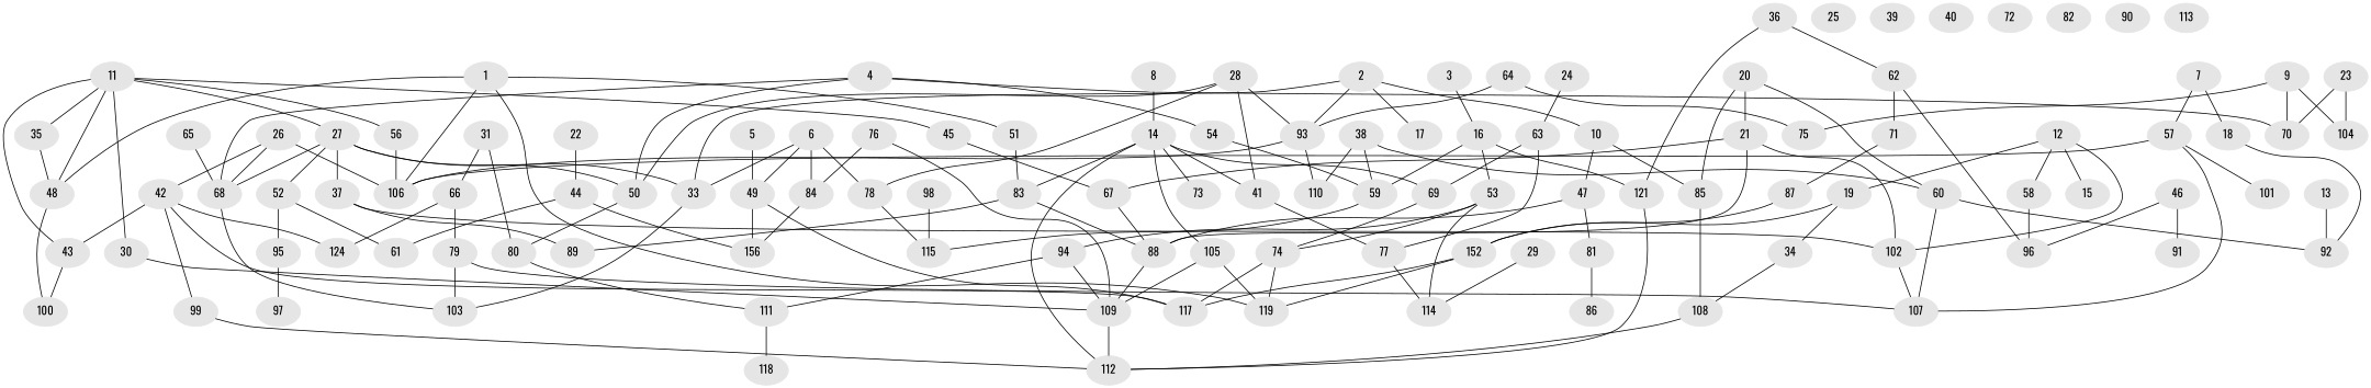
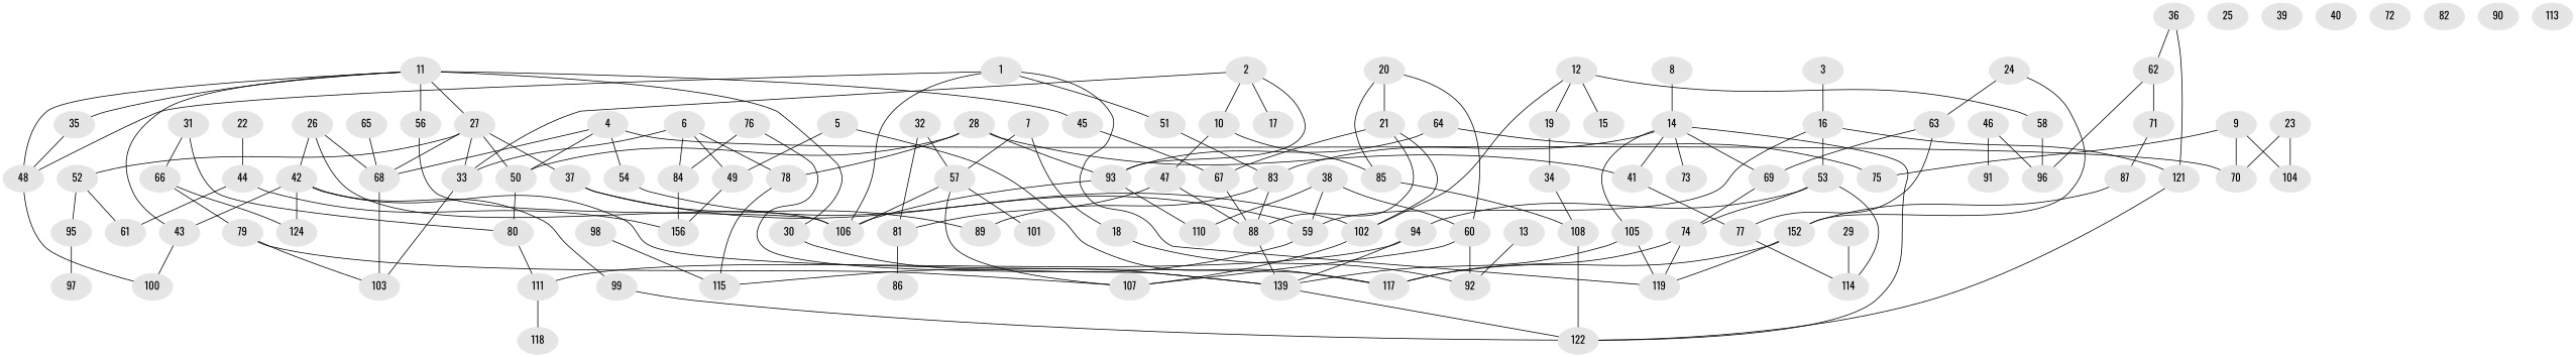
  graph {
    fontname=Oswald
    node [color=gray90 fontname=Oswald style=filled]
    edge [fontname=Oswald]
    1
    48
    51
    106
    119
    100
    83
    2
    10
    17
    33
    93
    47
    85
    103
    110
    3
    16
    53
    59
    121
    4
    50
    54
    68
    70
    80
    5
    49
    117
    n31 [label=156]
    6
    78
    84
    115
    7
    18
    57
    92
    101
    107
    8
    14
    41
    69
    73
    105
-   122 [label=112]
+   122
    9
    75
    104
    88
    81
    108
    11
    27
    30
    35
    43
    45
    56
    37
    52
-   109
+   109 [label=139]
    67
    12
    15
    19
    58
    102
    34
    96
    13
    77
    74
    89
    114
    94
    20
    21
    60
    22
    44
    61
    23
    24
    63
    n88 [label=152]
    25
    26
    42
    99
    n93 [label=124]
    95
    28
    29
    31
    66
    79
    111
+   32
    86
    36
    62
    71
    38
    98
    39
    40
    46
    91
    97
    87
    64
    65
    72
    76
    118
    82
    90
    113
    1 -- 48
    1 -- 51
    1 -- 106
    1 -- 119
    48 -- 100
    51 -- 83
    83 -- 88
    83 -- 89
    2 -- 10
    2 -- 17
    2 -- 33
    2 -- 93
    10 -- 47
    10 -- 85
    33 -- 103
    93 -- 106
    93 -- 110
    47 -- 88
    47 -- 81
    85 -- 108
    3 -- 16
    16 -- 53
    16 -- 59
    16 -- 121
    53 -- 74
    53 -- 114
    53 -- 94
    59 -- 115
    121 -- 122
    4 -- 50
    4 -- 54
    4 -- 68
    4 -- 70
    50 -- 80
    54 -- 59
    68 -- 103
    80 -- 111
    5 -- 49
-   49 -- 117
+   5 -- 117
    49 -- n31
    6 -- 33
    6 -- 49
    6 -- 78
    6 -- 84
    78 -- 115
    84 -- n31
    7 -- 18
    7 -- 57
    18 -- 92
    57 -- 106
    57 -- 101
    57 -- 107
    8 -- 14
    14 -- 83
    14 -- 41
    14 -- 69
    14 -- 73
    14 -- 105
    14 -- 122
    41 -- 77
    69 -- 74
    105 -- 119
    105 -- 109
    9 -- 70
    9 -- 75
    9 -- 104
    88 -- 109
    81 -- 86
    108 -- 122
    11 -- 48
    11 -- 27
    11 -- 30
    11 -- 35
    11 -- 43
    11 -- 45
    11 -- 56
    27 -- 33
    27 -- 50
    27 -- 68
    27 -- 37
    27 -- 52
    30 -- 109
    35 -- 48
    43 -- 100
    45 -- 67
    56 -- 106
    37 -- 102
    37 -- 89
    52 -- 61
    52 -- 95
    109 -- 122
    67 -- 88
    12 -- 15
    12 -- 19
    12 -- 58
    12 -- 102
    19 -- 34
    58 -- 96
    102 -- 107
    34 -- 108
    13 -- 92
    77 -- 114
    74 -- 119
    74 -- 117
    94 -- 109
    94 -- 111
    20 -- 85
    20 -- 21
    20 -- 60
    21 -- 88
    21 -- 67
    21 -- 102
    60 -- 92
    60 -- 107
    22 -- 44
    44 -- n31
    44 -- 61
    23 -- 70
    23 -- 104
    24 -- 63
-   19 -- n88
+   24 -- n88
    63 -- 69
    63 -- 77
    n88 -- 119
    n88 -- 117
    26 -- 106
    26 -- 68
    26 -- 42
    42 -- 117
    42 -- 43
    42 -- 99
    42 -- n93
    99 -- 122
    95 -- 97
    28 -- 93
    28 -- 50
    28 -- 78
    28 -- 41
    29 -- 114
    31 -- 80
    31 -- 66
    66 -- n93
    66 -- 79
    79 -- 103
    79 -- 107
    111 -- 118
+   32 -- 57
+   32 -- 81
    36 -- 121
    36 -- 62
    62 -- 96
    62 -- 71
    71 -- 87
    38 -- 110
    38 -- 59
    38 -- 60
    98 -- 115
    46 -- 96
    46 -- 91
    87 -- n88
    64 -- 93
    64 -- 75
    65 -- 68
    76 -- 84
    76 -- 109
  }
